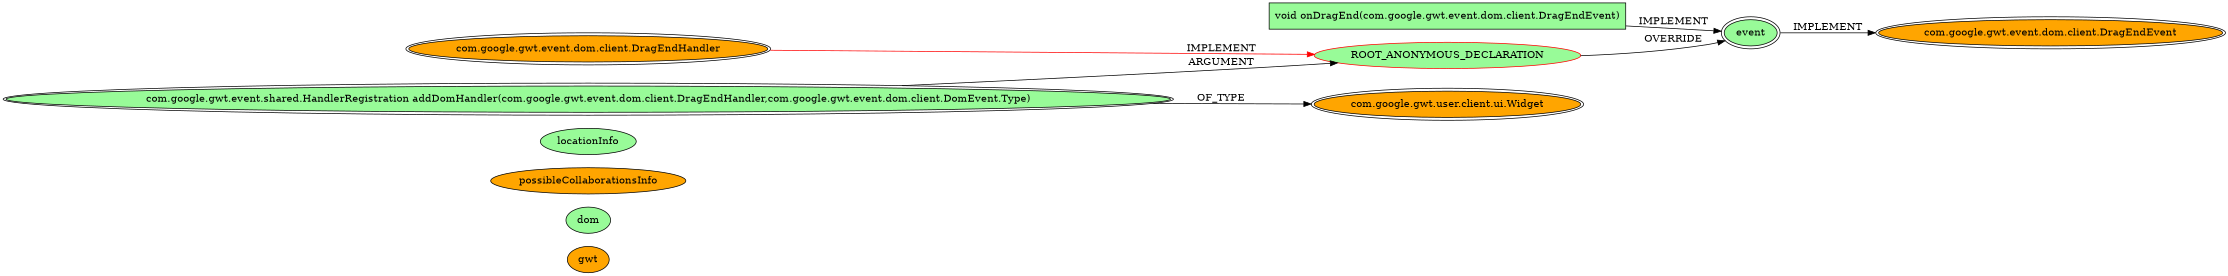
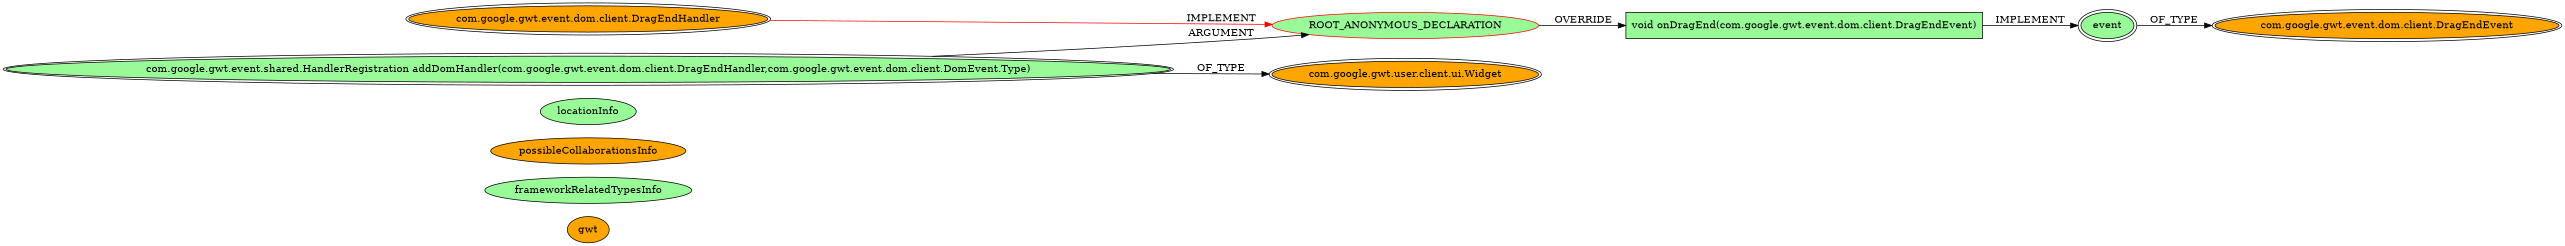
  digraph {
    rankdir=LR
    node [fillcolor=palegreen style=filled isFrameworkType=true]
    n1 [category=extension_graph fillcolor=orange graphId=1037 isAnonymous=true label=gwt possibleRelation=false isFrameworkType=""]
-   frameworkRelatedTypesInfo [0="com.google.gwt.event.dom.client.DragEndHandler" label=dom isFrameworkType=""]
+   frameworkRelatedTypesInfo [0="com.google.gwt.event.dom.client.DragEndHandler" isFrameworkType=""]
    possibleCollaborationsInfo [fillcolor=orange isFrameworkType=""]
    locationInfo [contextSignature="void activateDnD()" filePath="/cbopp-gwt-taglist/gwt-taglist-master/src/main/java/com/virilis_software/gwt/taglist/client/comp/tag/TagView.java" graphId=1037 projectName="cbopp-gwt-taglist" isFrameworkType=""]
    n5 [color=red isFrameworkType=false label=ROOT_ANONYMOUS_DECLARATION vertexType=ROOT_ANONYMOUS_DECLARATION]
    n6 [isFrameworkType=false label="void onDragEnd(com.google.gwt.event.dom.client.DragEndEvent)" shape=box vertexType=OVERRIDING_METHOD_DECLARATION]
    n7 [fillcolor=orange label="com.google.gwt.event.dom.client.DragEndHandler" peripheries=2 vertexType=FRAMEWORK_INTERFACE_TYPE]
    n8 [label=event peripheries=2 vertexType=PARAMETER_DECLARATION]
    n9 [label="com.google.gwt.event.shared.HandlerRegistration addDomHandler(com.google.gwt.event.dom.client.DragEndHandler,com.google.gwt.event.dom.client.DomEvent.Type)" peripheries=2 vertexType=OUTSIDE_CALL]
    n10 [fillcolor=orange label="com.google.gwt.user.client.ui.Widget" peripheries=2 vertexType=FRAMEWORK_CLASS_TYPE]
    n11 [fillcolor=orange label="com.google.gwt.event.dom.client.DragEndEvent" peripheries=2 vertexType=FRAMEWORK_CLASS_TYPE]
-   n5 -> n8 [label=OVERRIDE]
+   n5 -> n6 [label=OVERRIDE]
    n6 -> n8 [label=IMPLEMENT]
    n7 -> n5 [color=red label=IMPLEMENT]
-   n8 -> n11 [label=IMPLEMENT]
+   n8 -> n11 [label=OF_TYPE]
    n9 -> n5 [label=ARGUMENT]
    n9 -> n10 [label=OF_TYPE]
  }
